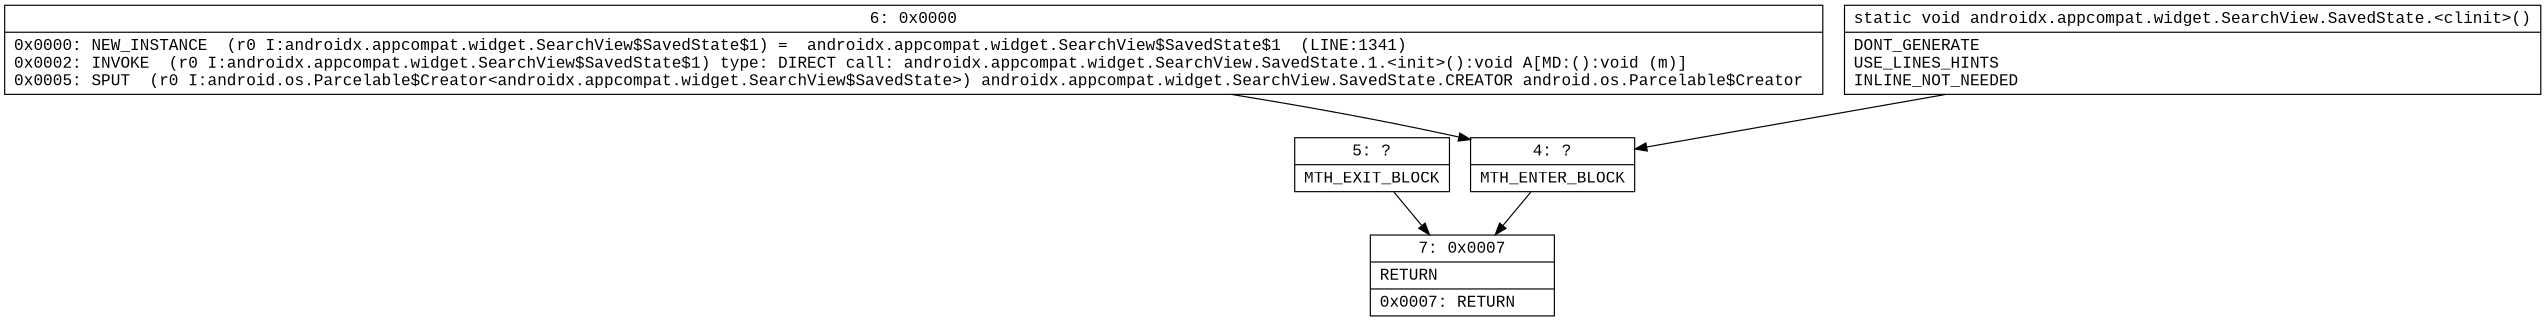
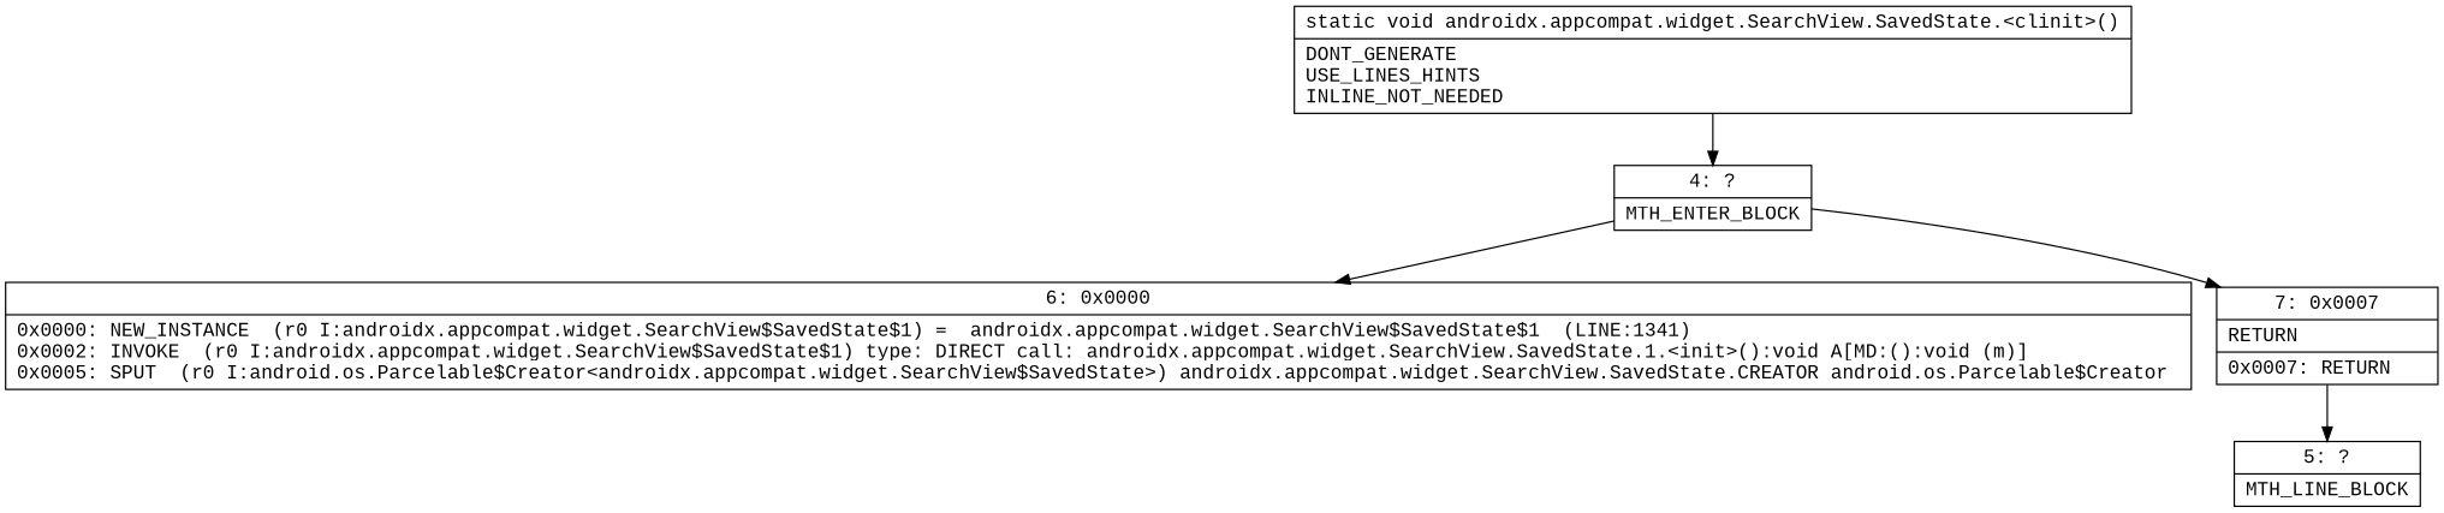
  digraph {
    fontname="Liberation Mono"
    node [fontname="Liberation Mono" shape=record]
    edge [fontname="Liberation Mono"]
    n1 [label="{4\:\ ?|MTH_ENTER_BLOCK\l}"]
    n2 [label="{6\:\ 0x0000|0x0000: NEW_INSTANCE  (r0 I:androidx.appcompat.widget.SearchView$SavedState$1) =  androidx.appcompat.widget.SearchView$SavedState$1  (LINE:1341)\l0x0002: INVOKE  (r0 I:androidx.appcompat.widget.SearchView$SavedState$1) type: DIRECT call: androidx.appcompat.widget.SearchView.SavedState.1.\<init\>():void A[MD:():void (m)]\l0x0005: SPUT  (r0 I:android.os.Parcelable$Creator\<androidx.appcompat.widget.SearchView$SavedState\>) androidx.appcompat.widget.SearchView.SavedState.CREATOR android.os.Parcelable$Creator \l}"]
    n3 [label="{7\:\ 0x0007|RETURN\l|0x0007: RETURN   \l}"]
-   n4 [label="{5\:\ ?|MTH_EXIT_BLOCK\l}"]
+   n4 [label="{5\:\ ?|MTH_LINE_BLOCK\l}"]
    n5 [label="{static void androidx.appcompat.widget.SearchView.SavedState.\<clinit\>()  | DONT_GENERATE\lUSE_LINES_HINTS\lINLINE_NOT_NEEDED\l}"]
-   n2 -> n1
+   n1 -> n2
    n1 -> n3
-   n4 -> n3
+   n3 -> n4
    n5 -> n1
  }
